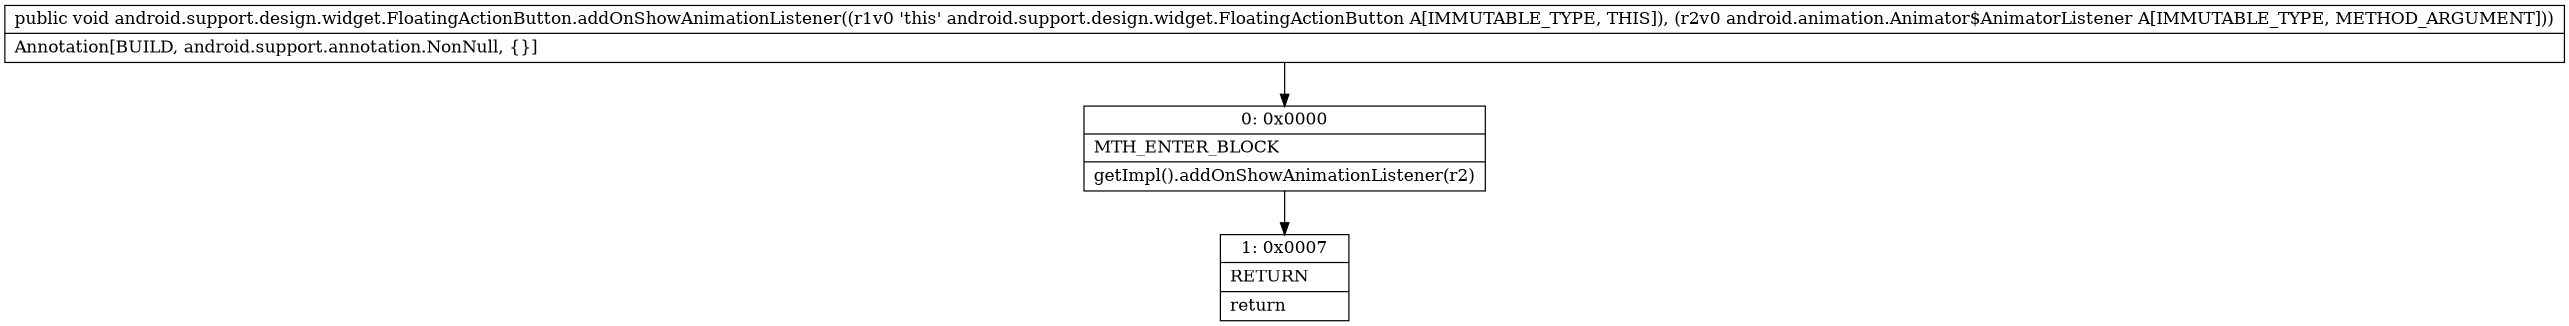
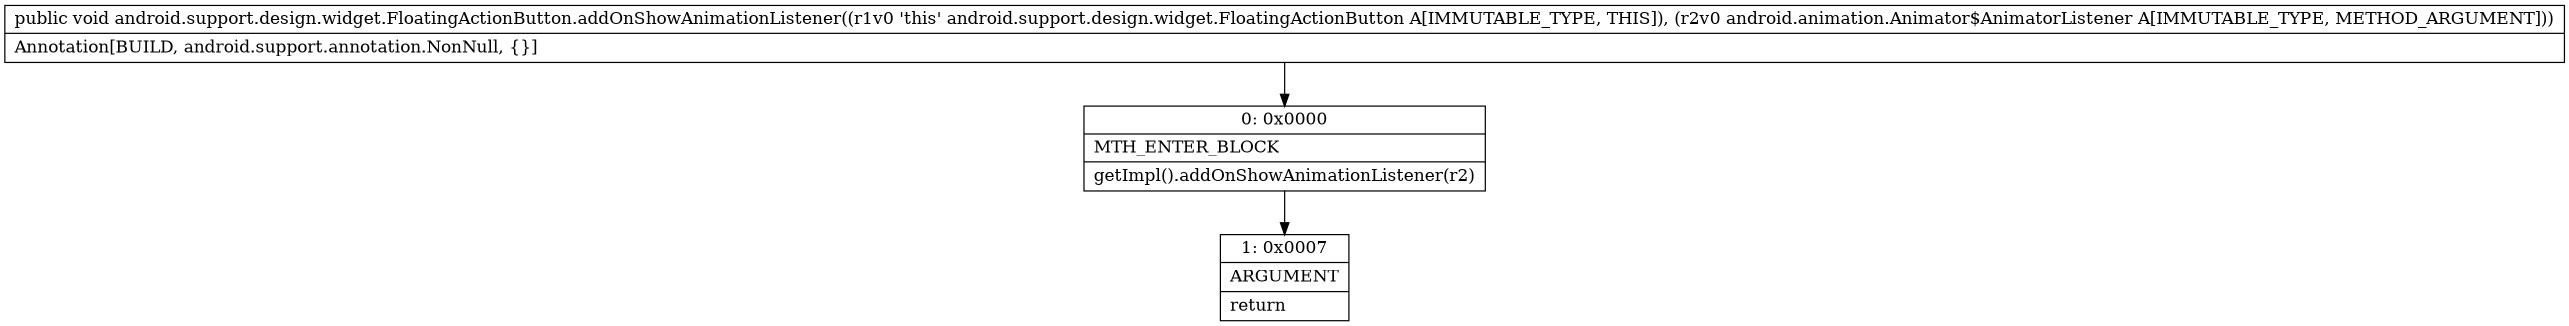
  digraph {
    node [shape=record]
    n1 [label="{0\:\ 0x0000|MTH_ENTER_BLOCK\l|getImpl().addOnShowAnimationListener(r2)\l}"]
-   n2 [label="{1\:\ 0x0007|RETURN\l|return\l}"]
+   n2 [label="{1\:\ 0x0007|ARGUMENT\l|return\l}"]
    n3 [label="{public void android.support.design.widget.FloatingActionButton.addOnShowAnimationListener((r1v0 'this' android.support.design.widget.FloatingActionButton A[IMMUTABLE_TYPE, THIS]), (r2v0 android.animation.Animator$AnimatorListener A[IMMUTABLE_TYPE, METHOD_ARGUMENT]))  | Annotation[BUILD, android.support.annotation.NonNull, \{\}]\l}"]
    n1 -> n2
    n3 -> n1
  }
